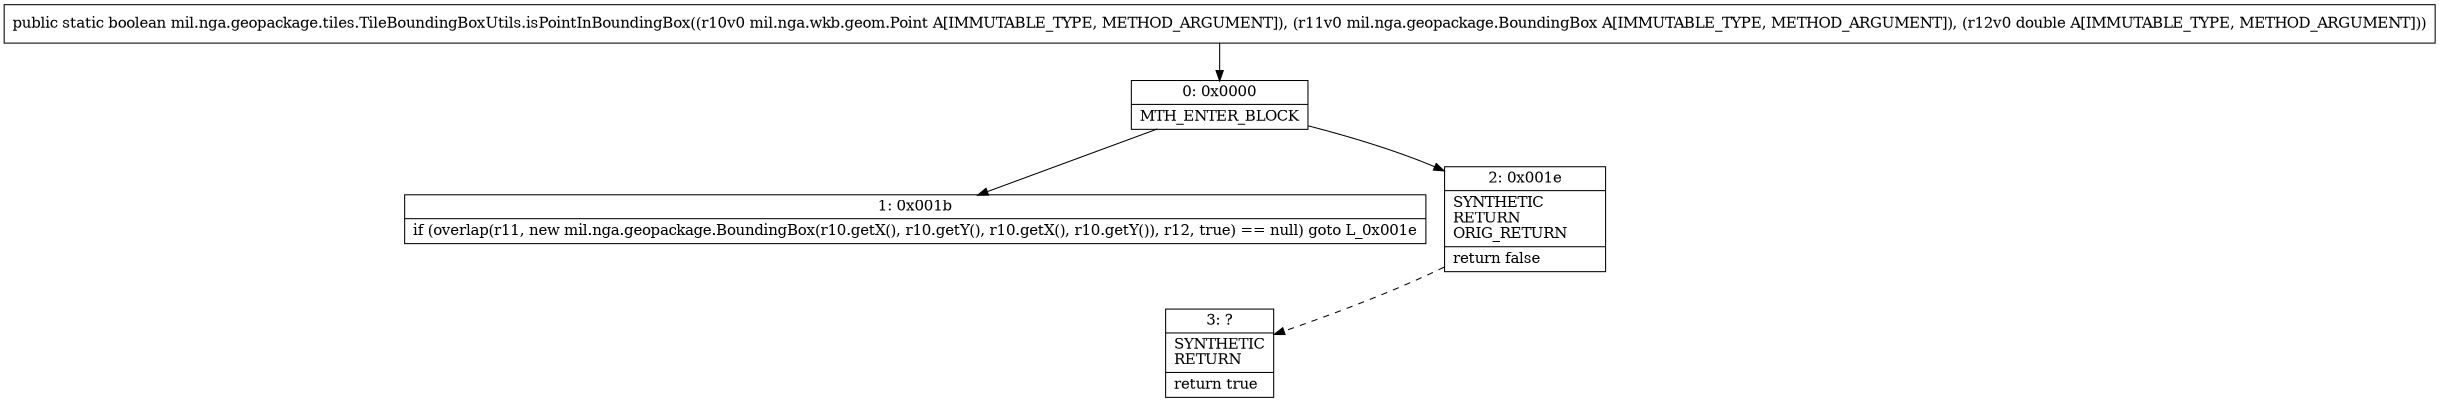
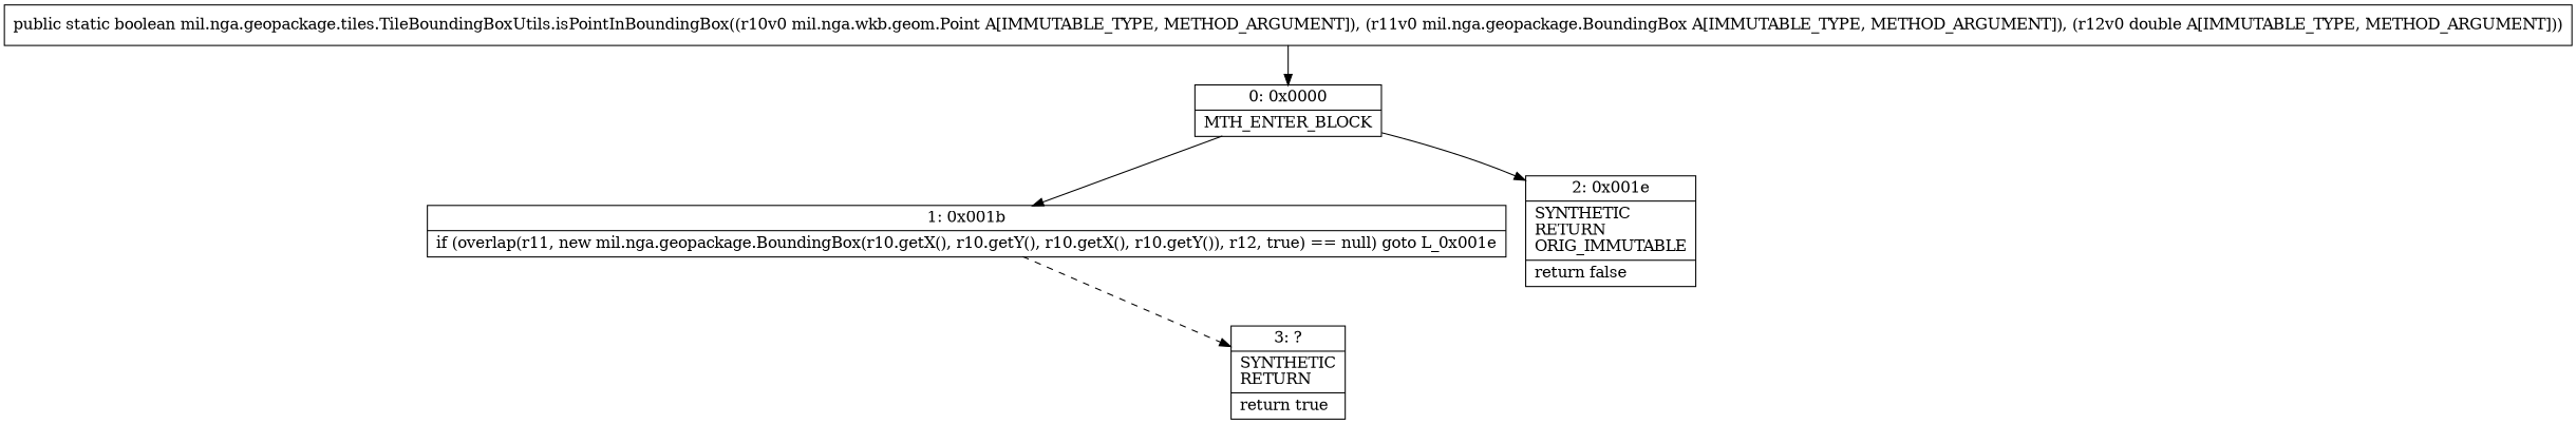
  digraph {
    node [shape=record]
    n1 [label="{0\:\ 0x0000|MTH_ENTER_BLOCK\l}"]
    n2 [label="{1\:\ 0x001b|if (overlap(r11, new mil.nga.geopackage.BoundingBox(r10.getX(), r10.getY(), r10.getX(), r10.getY()), r12, true) == null) goto L_0x001e\l}"]
-   n3 [label="{2\:\ 0x001e|SYNTHETIC\lRETURN\lORIG_RETURN\l|return false\l}"]
+   n3 [label="{2\:\ 0x001e|SYNTHETIC\lRETURN\lORIG_IMMUTABLE\l|return false\l}"]
    n4 [label="{3\:\ ?|SYNTHETIC\lRETURN\l|return true\l}"]
    n5 [label="{public static boolean mil.nga.geopackage.tiles.TileBoundingBoxUtils.isPointInBoundingBox((r10v0 mil.nga.wkb.geom.Point A[IMMUTABLE_TYPE, METHOD_ARGUMENT]), (r11v0 mil.nga.geopackage.BoundingBox A[IMMUTABLE_TYPE, METHOD_ARGUMENT]), (r12v0 double A[IMMUTABLE_TYPE, METHOD_ARGUMENT])) }"]
    n1 -> n2
    n1 -> n3
-   n3 -> n4 [style=dashed]
+   n2 -> n4 [style=dashed]
    n5 -> n1
  }
